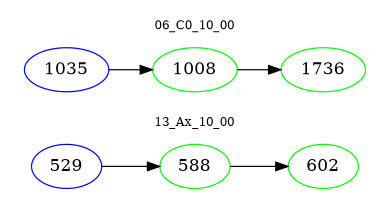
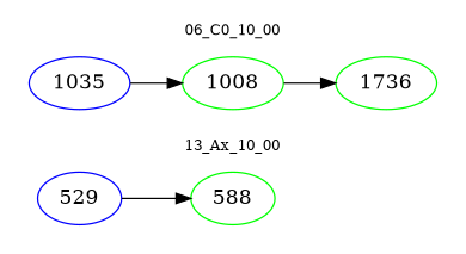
  digraph {
    rankdir=LR
    node [color=green]
    edge [color=black]
    n1 [color=blue label=529]
    n2 [label=588]
-   n3 [label=602]
    n4 [color=blue label=1035]
    n5 [label=1008]
    n6 [label=1736]
    subgraph cluster_1 {
      color=white
      fontsize=10
      label="13_Ax_10_00"
      n1
      n2
-     n3
    }
    subgraph cluster_2 {
      color=white
      fontsize=10
      label="06_C0_10_00"
      n4
      n5
      n6
    }
    n1 -> n2
-   n2 -> n3
    n4 -> n5
    n5 -> n6
  }
